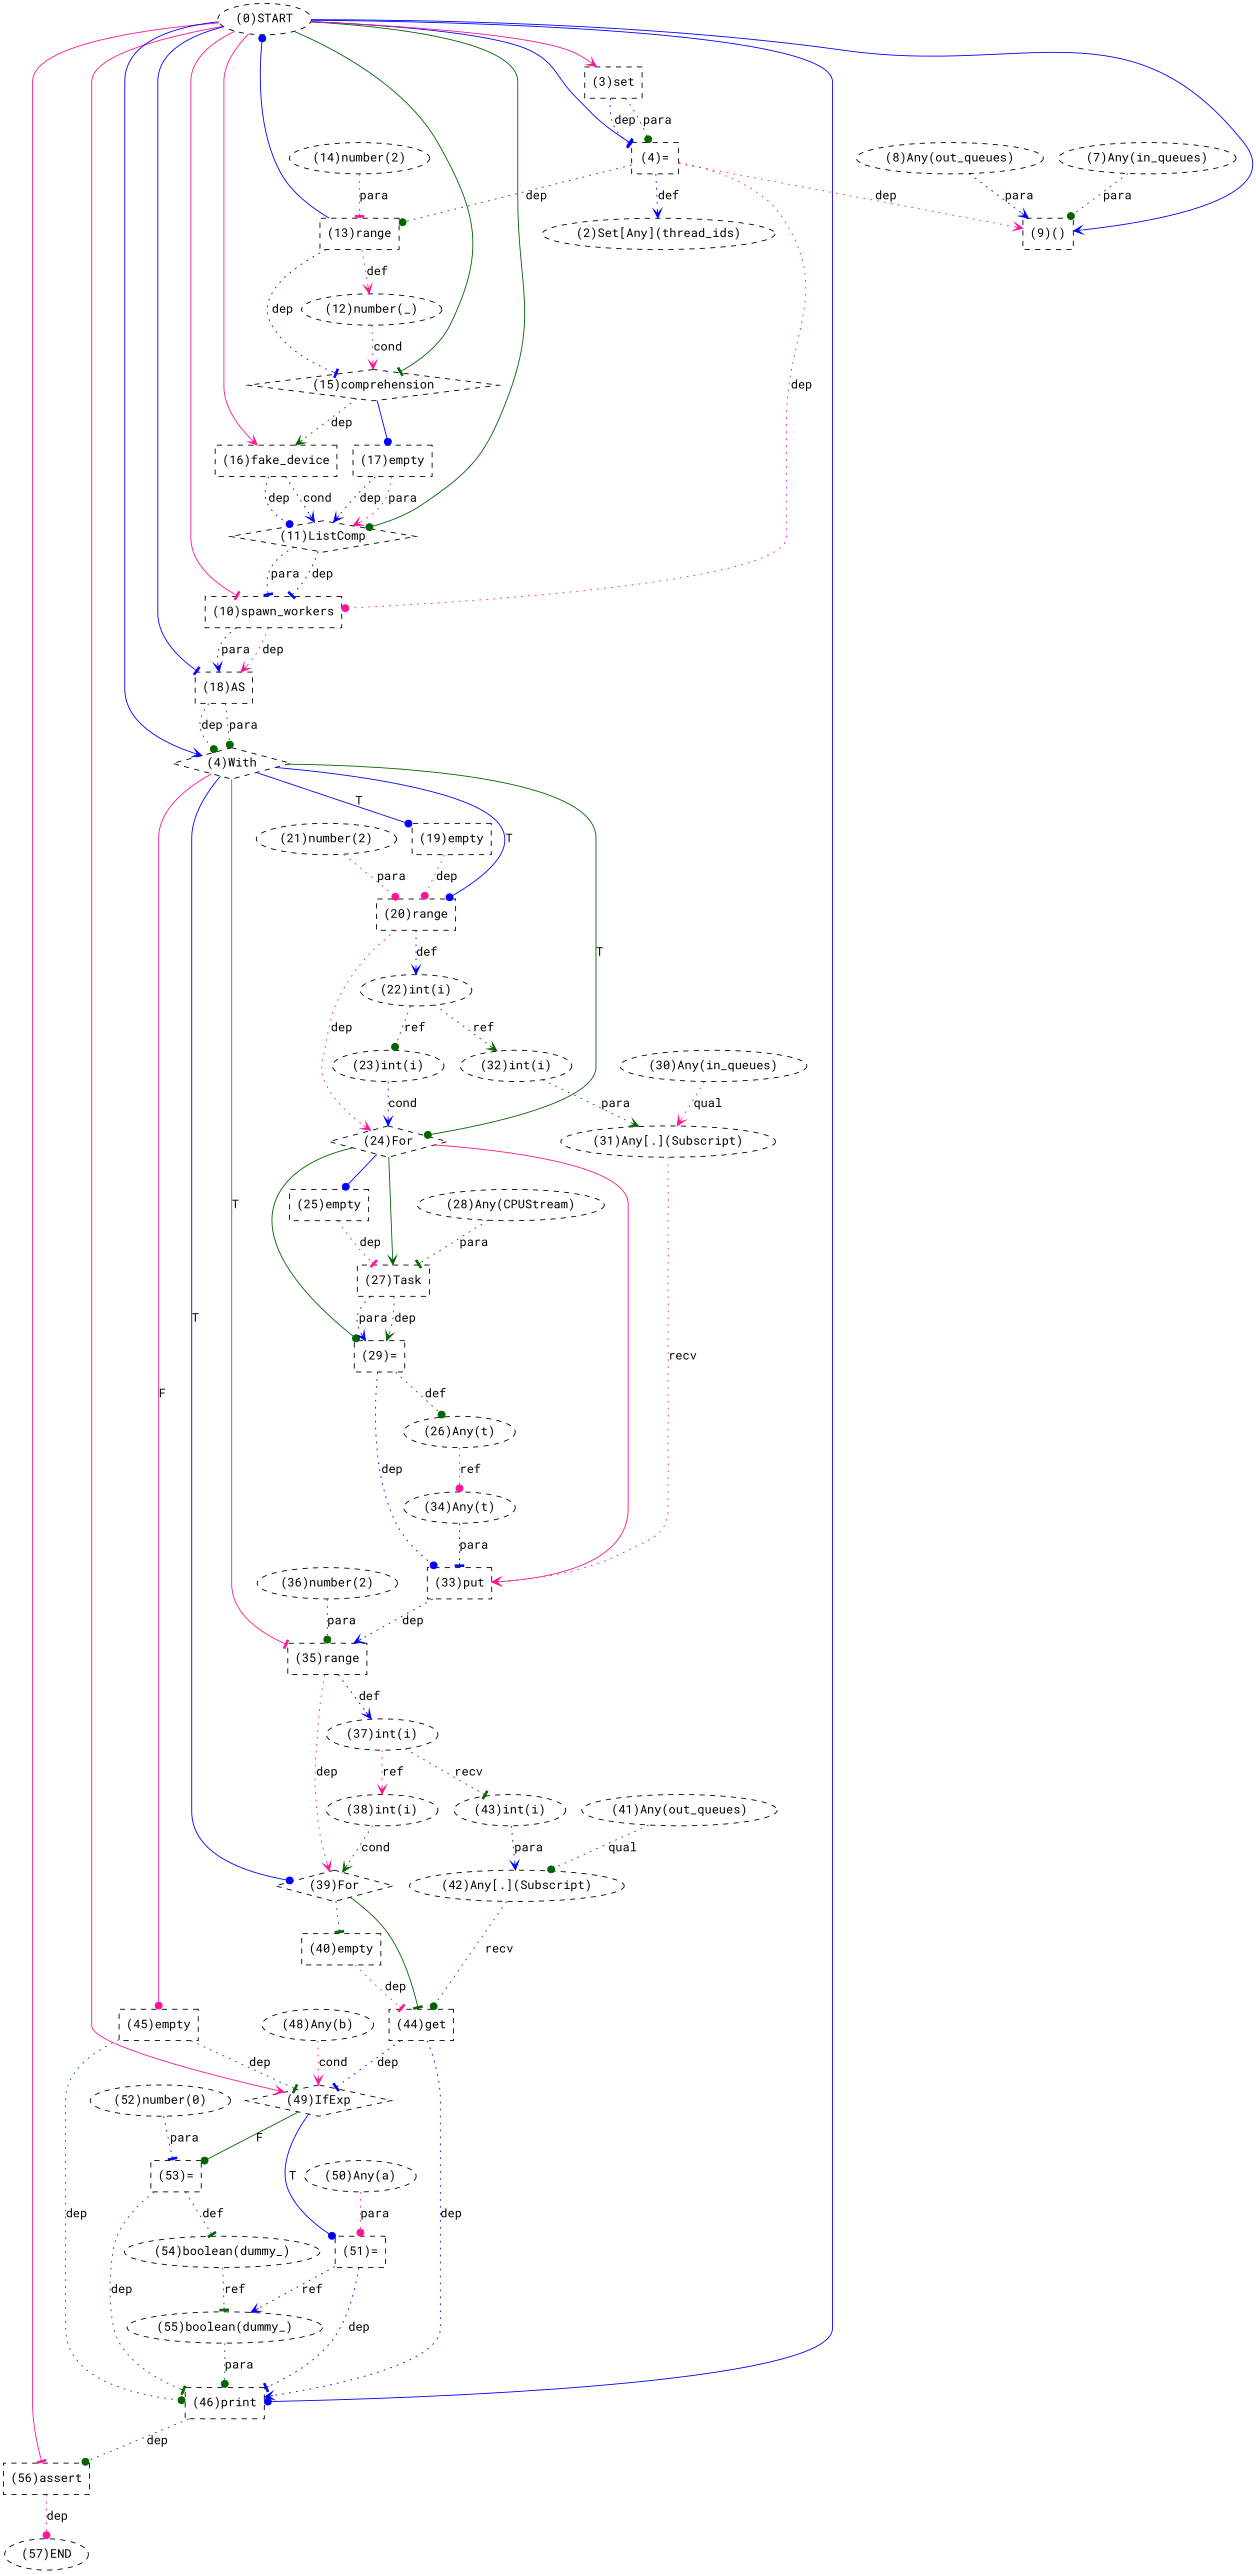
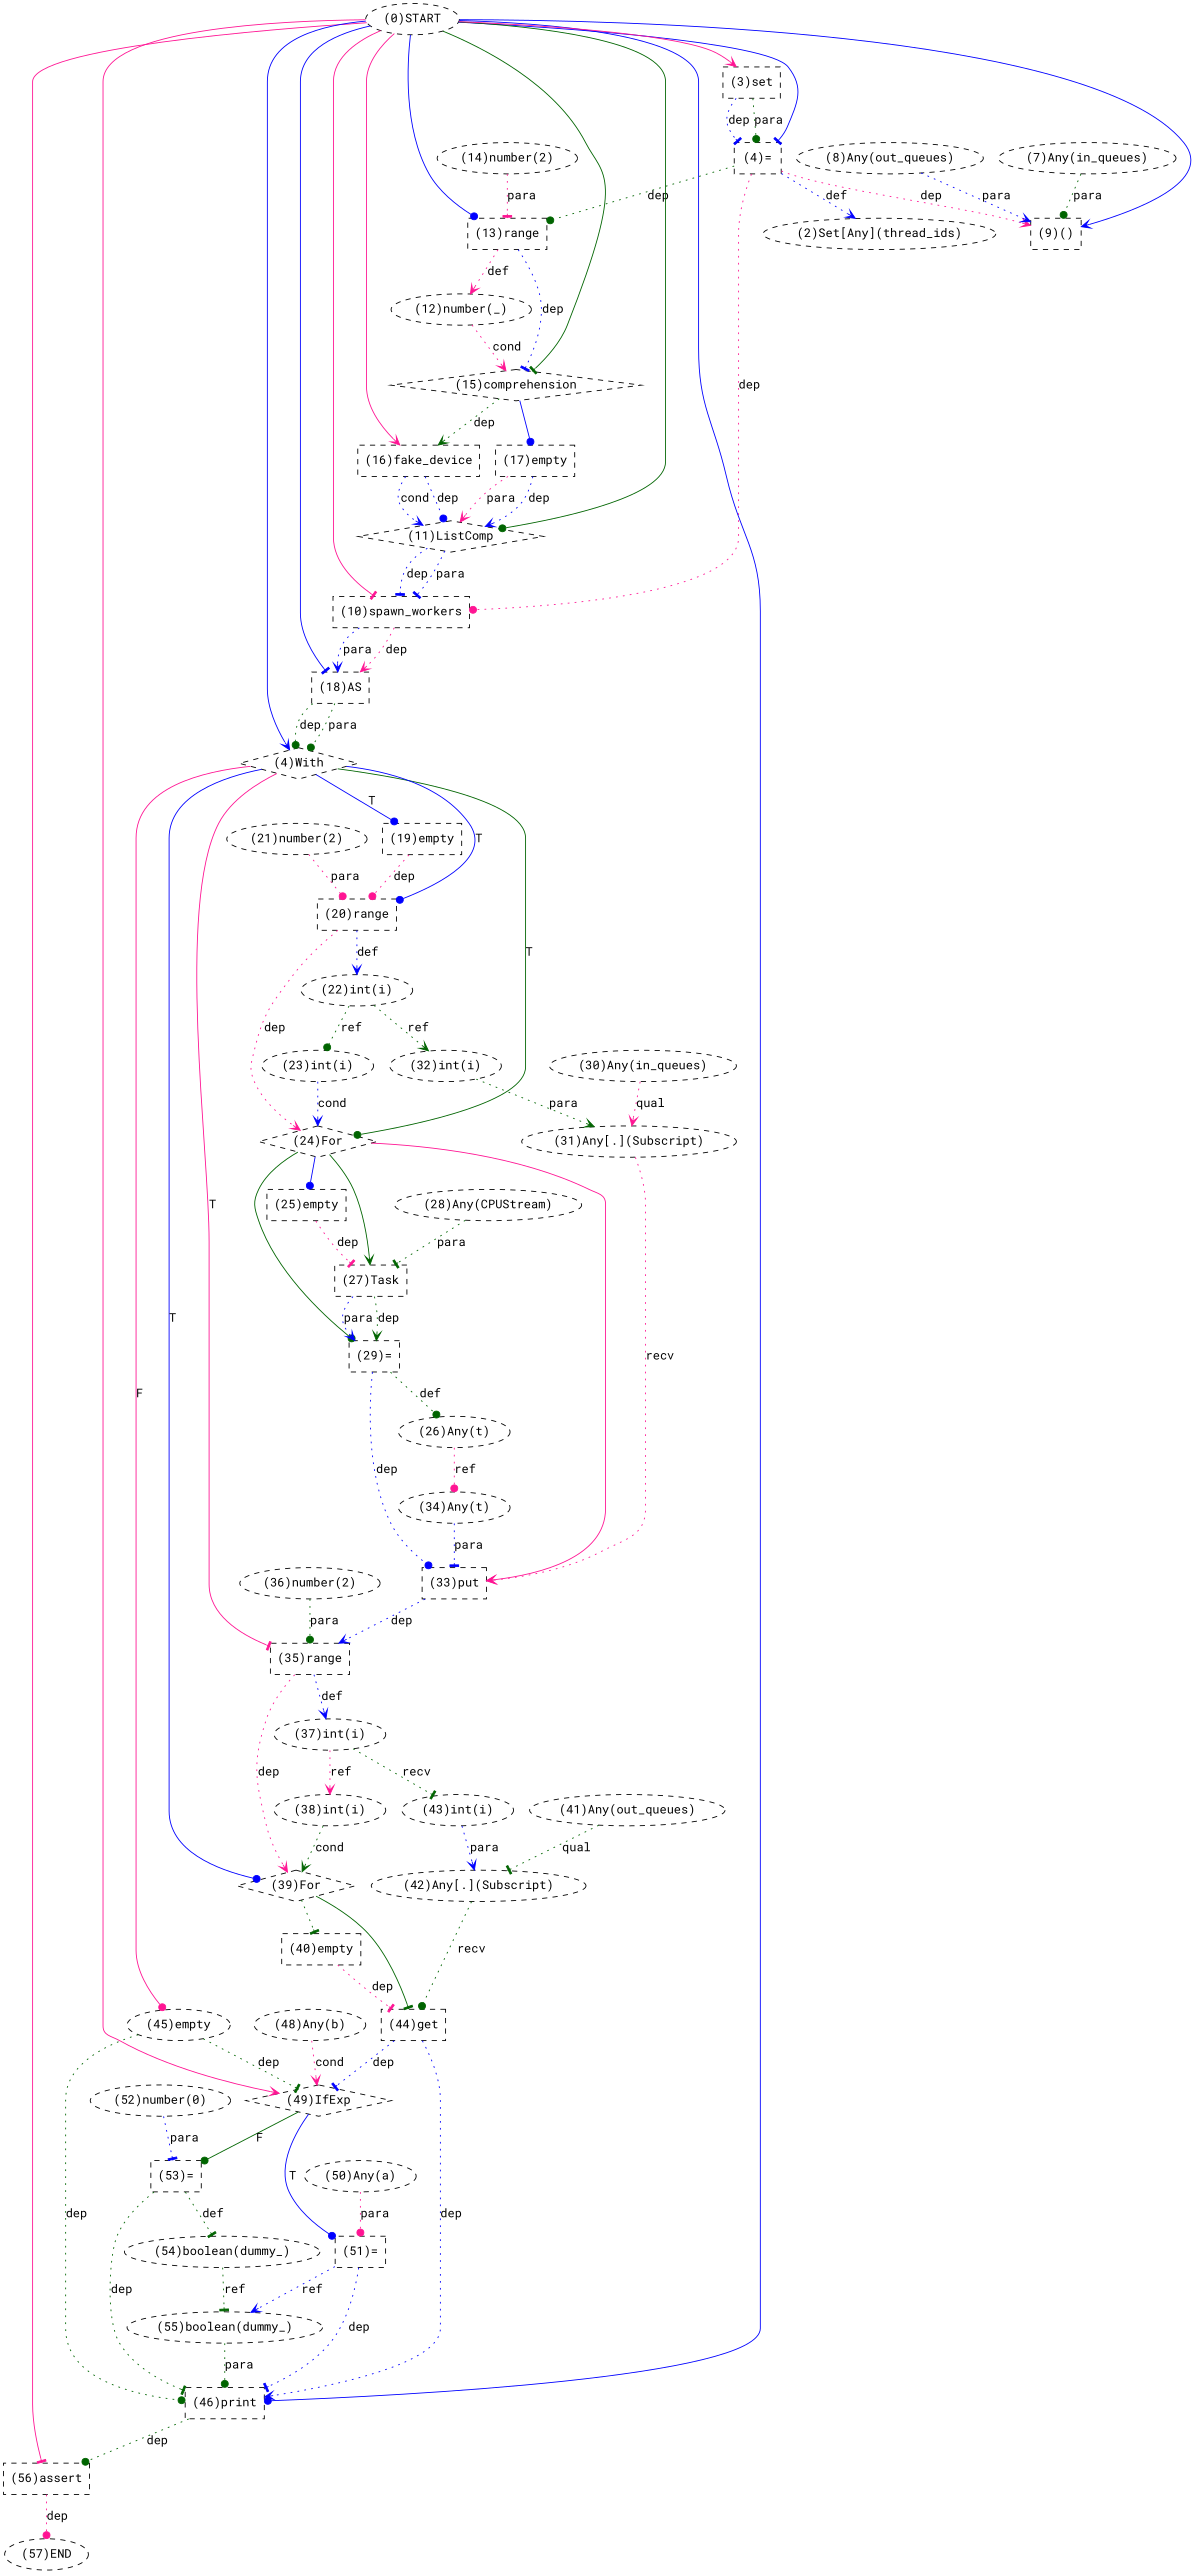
  digraph {
    fontname="Roboto Mono"
    node [fontname="Roboto Mono" shape=ellipse style=dashed]
    edge [arrowhead=vee color=blue fontname="Roboto Mono" style=dotted]
    n1 [label="(42)Any[.](Subscript)"]
    n2 [label="(44)get" shape=box]
    n3 [label="(49)IfExp" shape=diamond]
    n4 [label="(46)print" shape=box]
    n5 [label="(4)=" shape=box]
    n6 [label="(9)()" shape=box]
    n7 [label="(10)spawn_workers" shape=box]
    n8 [label="(13)range" shape=box]
    n9 [label="(2)Set[Any](thread_ids)"]
    n10 [label="(18)AS" shape=box]
    n11 [label="(15)comprehension" shape=diamond]
    n12 [label="(12)number(_)"]
    n13 [label="(51)=" shape=box]
    n14 [label="(53)=" shape=box]
    n15 [label="(56)assert" shape=box]
    n16 [label="(23)int(i)"]
    n17 [label="(24)For" shape=diamond]
    n18 [label="(33)put" shape=box]
    n19 [label="(29)=" shape=box]
    n20 [label="(25)empty" shape=box]
    n21 [label="(27)Task" shape=box]
    n22 [label="(36)number(2)"]
    n23 [label="(35)range" shape=box]
    n24 [label="(39)For" shape=diamond]
    n25 [label="(37)int(i)"]
    n26 [label="(31)Any[.](Subscript)"]
    n27 [label="(20)range" shape=box]
    n28 [label="(22)int(i)"]
    n29 [label="(32)int(i)"]
    n30 [label="(26)Any(t)"]
    n31 [label="(34)Any(t)"]
    n32 [label="(40)empty" shape=box]
-   n33 [label="(45)empty" shape=box]
+   n33 [label="(45)empty"]
    n34 [label="(48)Any(b)"]
    n35 [label="(8)Any(out_queues)"]
    n36 [label="(57)END" shape=""]
    n37 [label="(54)boolean(dummy_)"]
    n38 [label="(55)boolean(dummy_)"]
    n39 [label="(17)empty" shape=box]
    n40 [label="(16)fake_device" shape=box]
    n41 [label="(11)ListComp" shape=diamond]
    n42 [label="(21)number(2)"]
    n43 [label="(38)int(i)"]
    n44 [label="(30)Any(in_queues)"]
    n45 [label="(50)Any(a)"]
    n46 [label="(4)With" shape=diamond]
    n47 [label="(19)empty" shape=box]
    n48 [label="(43)int(i)"]
    n49 [label="(0)START" shape=""]
    n50 [label="(3)set" shape=box]
    n51 [label="(7)Any(in_queues)"]
    n52 [label="(28)Any(CPUStream)"]
    n53 [label="(14)number(2)"]
    n54 [label="(52)number(0)"]
    n55 [label="(41)Any(out_queues)"]
    n1 -> n2 [arrowhead=dot color=darkgreen label=recv]
    n2 -> n3 [arrowhead=tee label=dep]
    n2 -> n4 [label=dep]
    n3 -> n13 [arrowhead=dot label=T style=""]
    n3 -> n14 [arrowhead=dot color=darkgreen label=F style=""]
    n4 -> n15 [arrowhead=dot color=darkgreen label=dep]
    n5 -> n6 [color=deeppink label=dep]
    n5 -> n7 [arrowhead=dot color=deeppink label=dep]
    n5 -> n8 [arrowhead=dot color=darkgreen label=dep]
    n5 -> n9 [label=def]
    n7 -> n10 [color=deeppink label=dep]
    n7 -> n10 [label=para]
    n8 -> n11 [arrowhead=tee label=dep]
    n8 -> n12 [color=deeppink label=def]
    n10 -> n46 [arrowhead=dot color=darkgreen label=dep]
    n10 -> n46 [arrowhead=dot color=darkgreen label=para]
    n11 -> n39 [arrowhead=dot style=solid]
    n11 -> n40 [color=darkgreen label=dep]
    n12 -> n11 [color=deeppink label=cond]
    n13 -> n4 [arrowhead=tee label=dep]
    n13 -> n38 [label=ref]
    n14 -> n4 [arrowhead=tee color=darkgreen label=dep]
    n14 -> n37 [arrowhead=tee color=darkgreen label=def]
    n15 -> n36 [arrowhead=dot color=deeppink label=dep]
    n16 -> n17 [label=cond]
    n17 -> n18 [color=deeppink style=solid]
    n17 -> n19 [arrowhead=dot color=darkgreen style=solid]
    n17 -> n20 [arrowhead=dot style=solid]
    n17 -> n21 [color=darkgreen style=solid]
    n18 -> n23 [label=dep]
    n19 -> n18 [arrowhead=dot label=dep]
    n19 -> n30 [arrowhead=dot color=darkgreen label=def]
    n20 -> n21 [arrowhead=tee color=deeppink label=dep]
    n21 -> n19 [color=darkgreen label=dep]
    n21 -> n19 [label=para]
    n22 -> n23 [arrowhead=dot color=darkgreen label=para]
    n23 -> n24 [color=deeppink label=dep]
    n23 -> n25 [label=def]
    n24 -> n2 [arrowhead=tee color=darkgreen style=solid]
    n24 -> n32 [arrowhead=tee color=darkgreen]
    n25 -> n43 [color=deeppink label=ref]
    n25 -> n48 [arrowhead=tee color=darkgreen label=recv]
    n26 -> n18 [color=deeppink label=recv]
    n27 -> n17 [color=deeppink label=dep]
    n27 -> n28 [label=def]
    n28 -> n16 [arrowhead=dot color=darkgreen label=ref]
    n28 -> n29 [color=darkgreen label=ref]
    n29 -> n26 [color=darkgreen label=para]
    n30 -> n31 [arrowhead=dot color=deeppink label=ref]
    n31 -> n18 [arrowhead=tee label=para]
    n32 -> n2 [arrowhead=tee color=deeppink label=dep]
    n33 -> n3 [arrowhead=tee color=darkgreen label=dep]
    n33 -> n4 [arrowhead=dot color=darkgreen label=dep]
    n34 -> n3 [color=deeppink label=cond]
    n35 -> n6 [label=para]
    n37 -> n38 [arrowhead=tee color=darkgreen label=ref]
    n38 -> n4 [arrowhead=dot color=darkgreen label=para]
    n39 -> n41 [label=dep]
    n39 -> n41 [color=deeppink label=para]
    n40 -> n41 [arrowhead=dot label=dep]
    n40 -> n41 [label=cond]
    n41 -> n7 [arrowhead=tee label=dep]
    n41 -> n7 [arrowhead=tee label=para]
    n42 -> n27 [arrowhead=dot color=deeppink label=para]
    n43 -> n24 [color=darkgreen label=cond]
    n44 -> n26 [color=deeppink label=qual]
    n45 -> n13 [arrowhead=dot color=deeppink label=para]
    n46 -> n17 [arrowhead=dot color=darkgreen label=T style=""]
    n46 -> n23 [arrowhead=tee color=deeppink label=T style=""]
    n46 -> n24 [arrowhead=dot label=T style=""]
    n46 -> n27 [arrowhead=dot label=T style=""]
    n46 -> n33 [arrowhead=dot color=deeppink label=F style=""]
    n46 -> n47 [arrowhead=dot label=T style=""]
    n47 -> n27 [arrowhead=dot color=deeppink label=dep]
    n48 -> n1 [label=para]
    n49 -> n3 [color=deeppink style=solid]
    n49 -> n4 [arrowhead=dot style=solid]
    n49 -> n5 [arrowhead=tee style=solid]
    n49 -> n6 [style=solid]
    n49 -> n7 [arrowhead=tee color=deeppink style=solid]
-   n8 -> n49 [arrowhead=dot style=solid]
+   n49 -> n8 [arrowhead=dot style=solid]
    n49 -> n10 [arrowhead=tee style=solid]
    n49 -> n11 [arrowhead=tee color=darkgreen style=solid]
    n49 -> n15 [arrowhead=tee color=deeppink style=solid]
    n49 -> n40 [color=deeppink style=solid]
    n49 -> n41 [arrowhead=dot color=darkgreen style=solid]
    n49 -> n46 [style=solid]
    n49 -> n50 [color=deeppink style=solid]
    n50 -> n5 [arrowhead=tee label=dep]
    n50 -> n5 [arrowhead=dot color=darkgreen label=para]
    n51 -> n6 [arrowhead=dot color=darkgreen label=para]
    n52 -> n21 [arrowhead=tee color=darkgreen label=para]
    n53 -> n8 [arrowhead=tee color=deeppink label=para]
    n54 -> n14 [arrowhead=tee label=para]
-   n55 -> n1 [arrowhead=dot color=darkgreen label=qual]
+   n55 -> n1 [arrowhead=tee color=darkgreen label=qual]
  }
